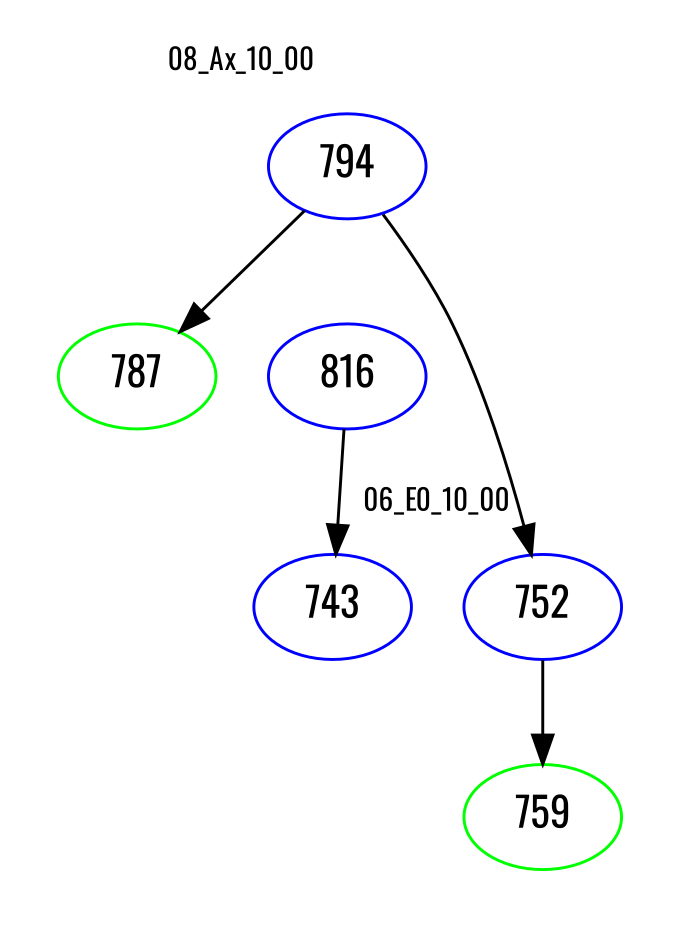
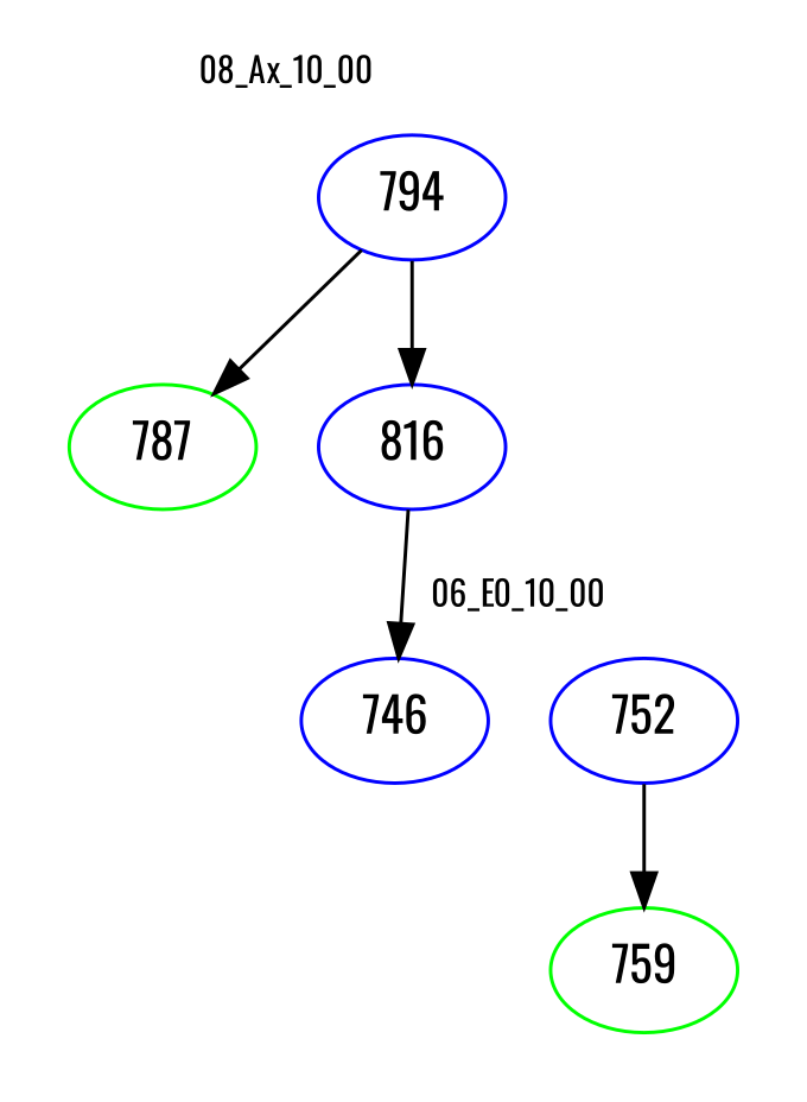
  digraph {
    fontname=Oswald
    node [color=blue fontname=Oswald]
    edge [color=black fontname=Oswald]
    n1 [label=794]
    n2 [color=green label=787]
    n3 [label=816]
    n4 [label=752]
-   n5 [label=743]
+   n5 [label=746]
    n6 [color=green label=759]
    subgraph cluster_1 {
      color=white
      fontsize=10
      label="08_Ax_10_00"
      n1
      n2
      n3
    }
    subgraph cluster_2 {
      color=white
      fontsize=10
      label="06_E0_10_00"
      n4
      n5
      n6
    }
    n1 -> n2
-   n1 -> n4
+   n1 -> n3
    n3 -> n5
    n4 -> n6
  }
